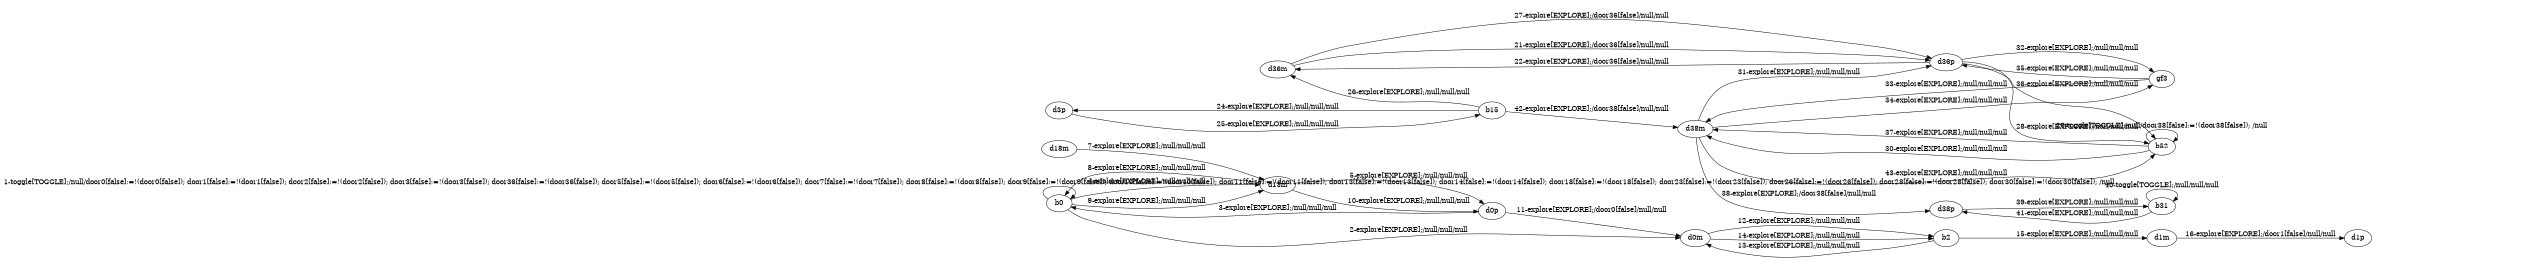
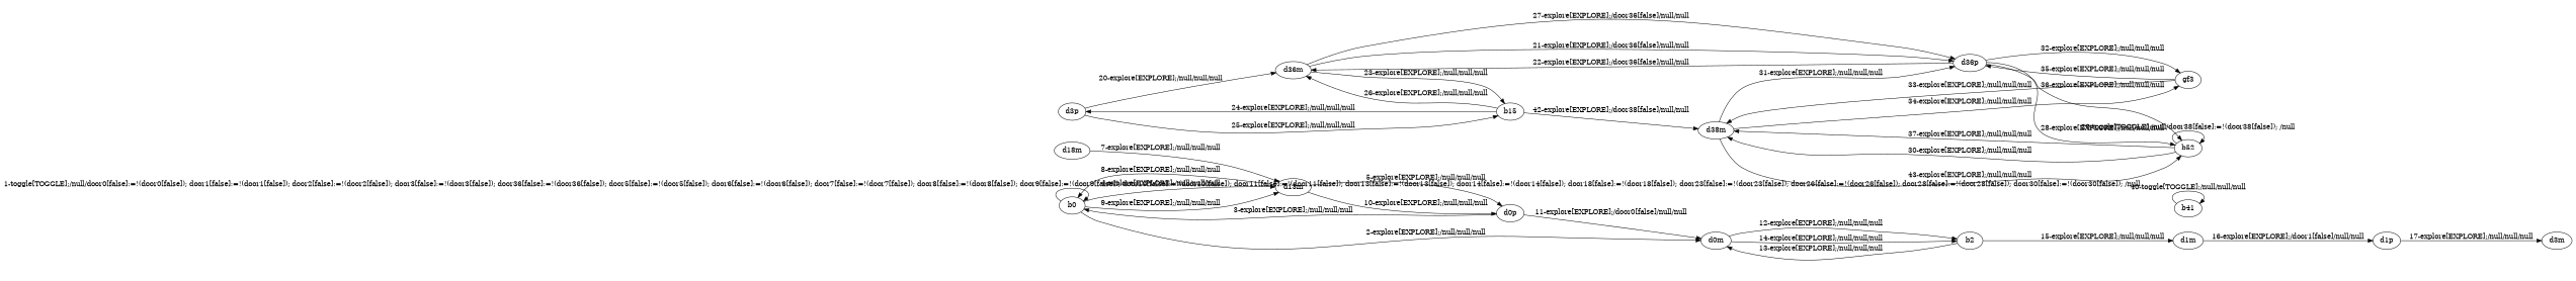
  digraph {
    rankdir=LR
    b0
    d13m
    d0m
    d0p
    d18m
    b2
    d1m
    d1p
+   d3m
    n10 [label=d3p]
    d36m
    b15
    d36p
    d38m
    b52
    gf3
-   d38p
-   b41 [label=b31]
+   b41
    b0 -> b0 [label="1-toggle[TOGGLE];/null/door0[false]:=!(door0[false]); door1[false]:=!(door1[false]); door2[false]:=!(door2[false]); door3[false]:=!(door3[false]); door36[false]:=!(door36[false]); door5[false]:=!(door5[false]); door6[false]:=!(door6[false]); door7[false]:=!(door7[false]); door8[false]:=!(door8[false]); door9[false]:=!(door9[false]); door10[false]:=!(door10[false]); door11[false]:=!(door11[false]); door13[false]:=!(door13[false]); door14[false]:=!(door14[false]); door18[false]:=!(door18[false]); door23[false]:=!(door23[false]); door26[false]:=!(door26[false]); door28[false]:=!(door28[false]); door30[false]:=!(door30[false]); /null"]
    b0 -> d13m [label="4-explore[EXPLORE];/null/null/null"]
    b0 -> d13m [label="9-explore[EXPLORE];/null/null/null"]
    b0 -> d0m [label="2-explore[EXPLORE];/null/null/null"]
    d13m -> b0 [label="8-explore[EXPLORE];/null/null/null"]
    d13m -> d0p [label="5-explore[EXPLORE];/null/null/null"]
    d13m -> d0p [label="10-explore[EXPLORE];/null/null/null"]
    d0m -> b2 [label="12-explore[EXPLORE];/null/null/null"]
    d0m -> b2 [label="14-explore[EXPLORE];/null/null/null"]
    d0p -> b0 [label="3-explore[EXPLORE];/null/null/null"]
    d0p -> d0m [label="11-explore[EXPLORE];/door0[false]/null/null"]
    d18m -> d13m [label="7-explore[EXPLORE];/null/null/null"]
    b2 -> d0m [label="13-explore[EXPLORE];/null/null/null"]
    b2 -> d1m [label="15-explore[EXPLORE];/null/null/null"]
    d1m -> d1p [label="16-explore[EXPLORE];/door1[false]/null/null"]
+   d1p -> d3m [label="17-explore[EXPLORE];/null/null/null"]
+   n10 -> d36m [label="20-explore[EXPLORE];/null/null/null"]
    n10 -> b15 [label="25-explore[EXPLORE];/null/null/null"]
+   d36m -> b15 [label="23-explore[EXPLORE];/null/null/null"]
    d36m -> d36p [label="21-explore[EXPLORE];/door36[false]/null/null"]
    d36m -> d36p [label="27-explore[EXPLORE];/door36[false]/null/null"]
    b15 -> n10 [label="24-explore[EXPLORE];/null/null/null"]
    b15 -> d36m [label="26-explore[EXPLORE];/null/null/null"]
    b15 -> d38m [label="42-explore[EXPLORE];/door38[false]/null/null"]
    d36p -> d36m [label="22-explore[EXPLORE];/door36[false]/null/null"]
    d36p -> b52 [label="28-explore[EXPLORE];/null/null/null"]
    d36p -> b52 [label="36-explore[EXPLORE];/null/null/null"]
    d36p -> gf3 [label="32-explore[EXPLORE];/null/null/null"]
    d38m -> d36p [label="31-explore[EXPLORE];/null/null/null"]
    d38m -> b52 [label="43-explore[EXPLORE];/null/null/null"]
    d38m -> gf3 [label="34-explore[EXPLORE];/null/null/null"]
-   d38m -> d38p [label="38-explore[EXPLORE];/door38[false]/null/null"]
    b52 -> d38m [label="30-explore[EXPLORE];/null/null/null"]
    b52 -> d38m [label="37-explore[EXPLORE];/null/null/null"]
    b52 -> b52 [label="29-toggle[TOGGLE];/null/door38[false]:=!(door38[false]); /null"]
    gf3 -> d36p [label="35-explore[EXPLORE];/null/null/null"]
    gf3 -> d38m [label="33-explore[EXPLORE];/null/null/null"]
-   d38p -> b41 [label="39-explore[EXPLORE];/null/null/null"]
-   b41 -> d38p [label="41-explore[EXPLORE];/null/null/null"]
    b41 -> b41 [label="40-toggle[TOGGLE];/null/null/null"]
  }
